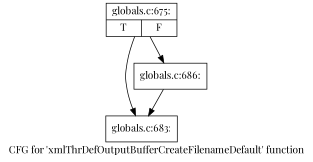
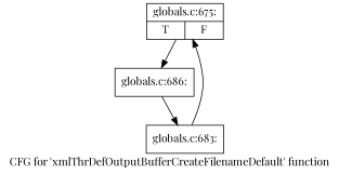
  digraph {
    fontname="Playfair Display"
    label="CFG for 'xmlThrDefOutputBufferCreateFilenameDefault' function"
    node [fontname="Playfair Display" shape=record]
    edge [fontname="Playfair Display"]
    n1 [label="{globals.c:675:|{<s0>T|<s1>F}}"]
    n2 [label="{globals.c:683:}"]
    n3 [label="{globals.c:686:}"]
-   n1 -> n2
+   n2 -> n1
    n1 -> n3
    n3 -> n2
  }
